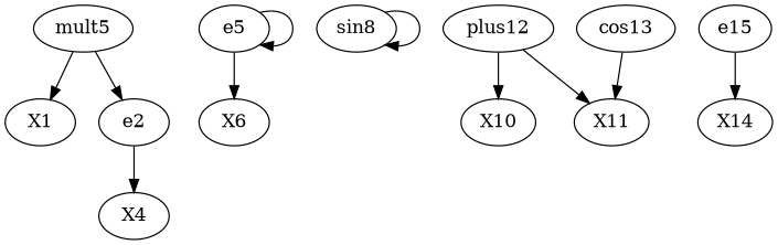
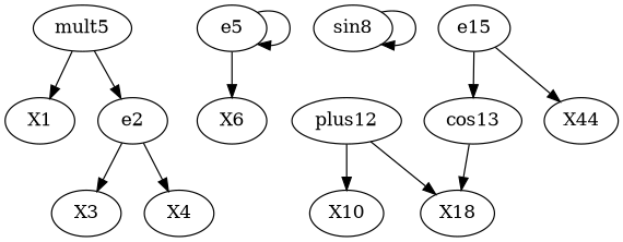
  digraph {
    n1 [label=mult5]
    X1
    e2
+   X3
    X4
    e5
    X6
    sin8
    plus12
    X10
-   X11
+   X11 [label=X18]
    cos13
    e15
-   X14
+   X14 [label=X44]
    n1 -> X1
    n1 -> e2
+   e2 -> X3
    e2 -> X4
    e5 -> e5
    e5 -> X6
    sin8 -> sin8
    plus12 -> X10
    plus12 -> X11
    cos13 -> X11
+   e15 -> cos13
    e15 -> X14
  }
